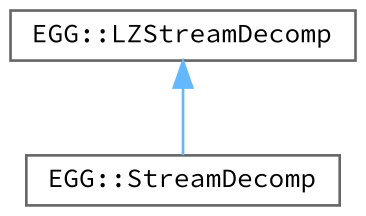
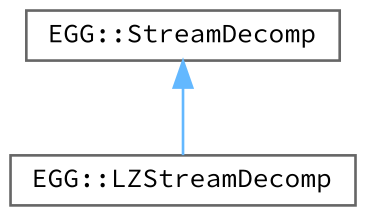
  digraph {
    rankdir=TB
    fontname="Source Code Pro"
    node [color=grey40 fillcolor=white fontname="Source Code Pro" fontsize=10 shape=box style=filled]
    n1 [height=0.2 label="EGG::StreamDecomp" width=0.4]
    n2 [height=0.2 label="EGG::LZStreamDecomp" width=0.4]
-   n2 -> n1 [color=steelblue1 dir=back fontname="Source Code Pro" fontsize=10 labelfontname=FreeMono labelfontsize=10 style=solid]
+   n1 -> n2 [color=steelblue1 dir=back fontname="Source Code Pro" fontsize=10 labelfontname=FreeMono labelfontsize=10 style=solid]
  }
